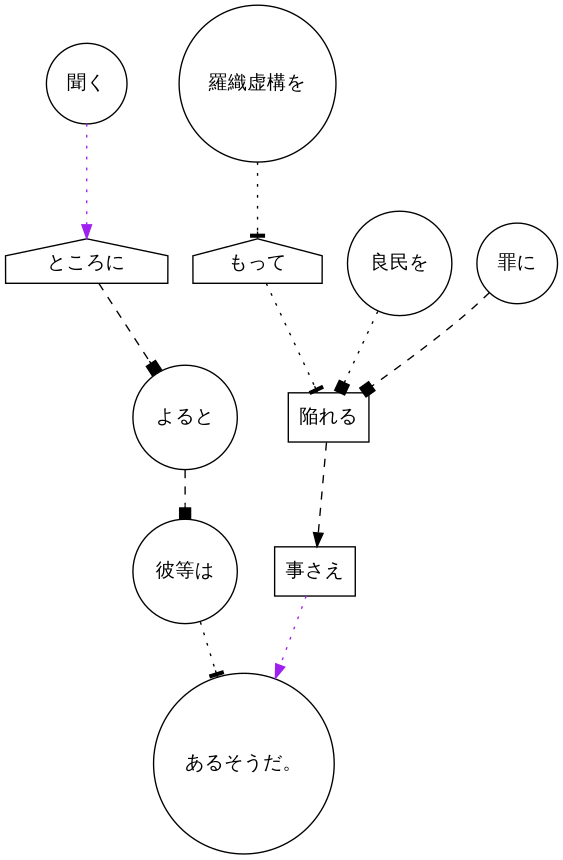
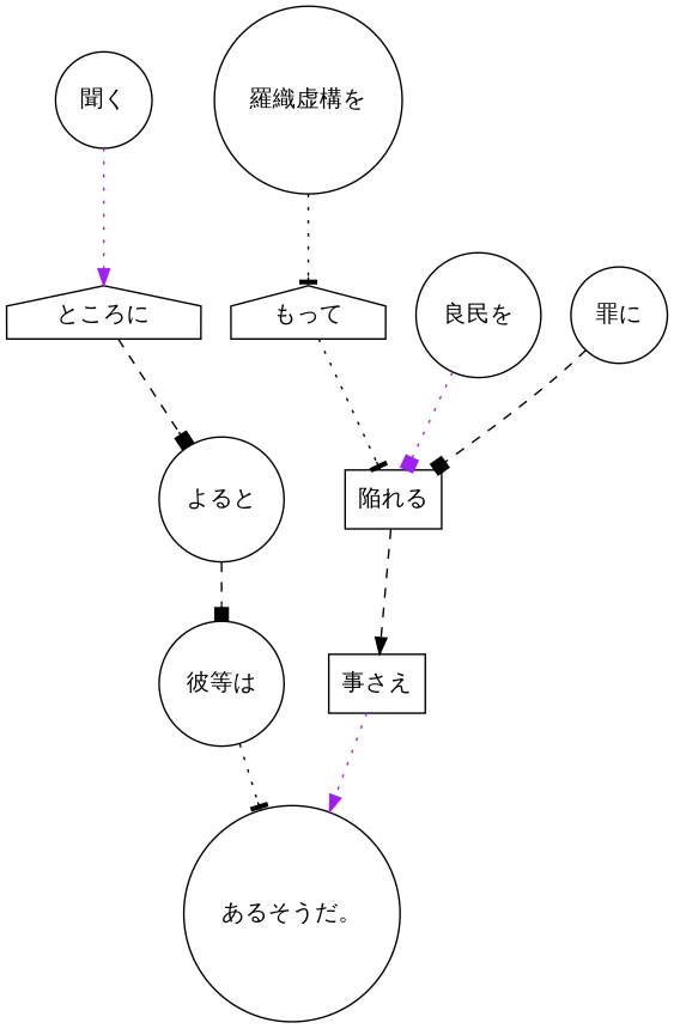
  digraph {
    fontname="JetBrains Mono"
    node [fontname="JetBrains Mono" shape=circle]
    edge [arrowhead=box color=black fontname="JetBrains Mono" style=dotted]
    n1 [label="聞く"]
    n2 [label="ところに" shape=house]
    n3 [label="よると"]
    n4 [label="彼等は"]
    n5 [label="あるそうだ。"]
    n6 [label="羅織虚構を"]
    n7 [label="もって" shape=house]
    n8 [label="陥れる" shape=box]
    n9 [label="事さえ" shape=box]
    n10 [label="良民を"]
    n11 [label="罪に"]
    n1 -> n2 [arrowhead=normal color=purple]
    n2 -> n3 [style=dashed]
    n3 -> n4 [style=dashed]
    n4 -> n5 [arrowhead=tee]
    n6 -> n7 [arrowhead=tee]
    n7 -> n8 [arrowhead=tee]
    n8 -> n9 [arrowhead=normal style=dashed]
    n9 -> n5 [arrowhead=normal color=purple]
-   n10 -> n8
+   n10 -> n8 [color=purple]
    n11 -> n8 [style=dashed]
  }
